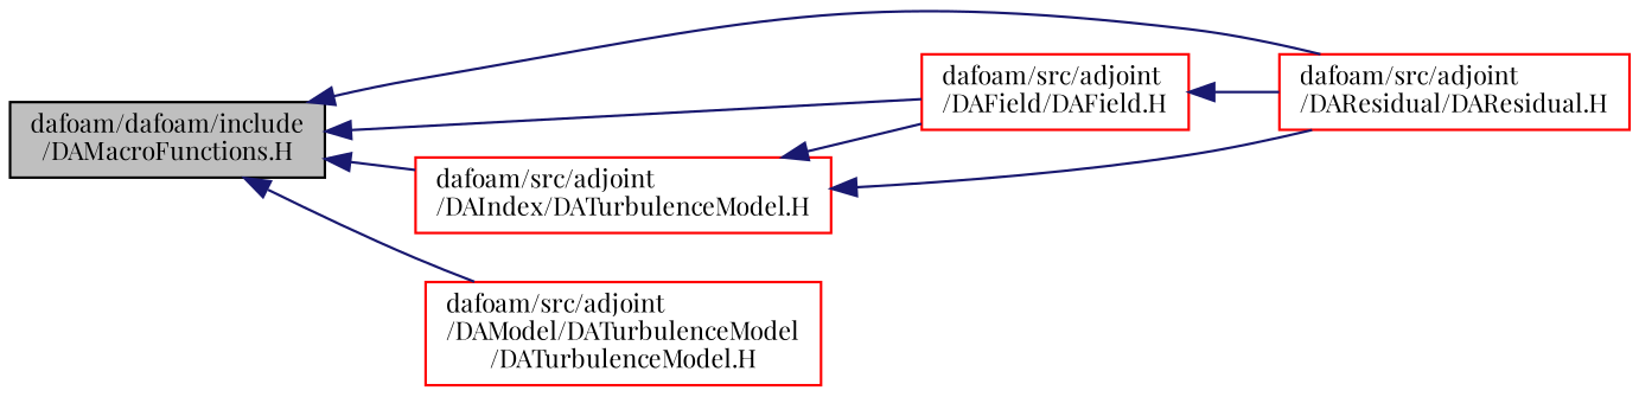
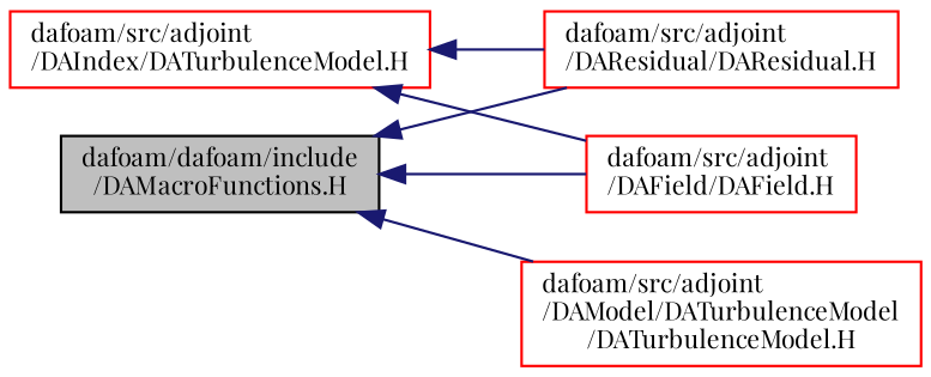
  digraph {
    fontname="Playfair Display"
    rankdir=LR
    node [color=red fontname="Playfair Display" fontsize=10 shape=record]
    edge [color=midnightblue dir=back fontname="Playfair Display" fontsize=10 labelfontname=Helvetica labelfontsize=10 style=solid]
    n1 [color=black fillcolor=grey75 fontcolor=black height=0.2 label="dafoam/dafoam/include\l/DAMacroFunctions.H" style=filled width=0.4]
    n2 [height=0.2 label="dafoam/src/adjoint\l/DAField/DAField.H" width=0.4]
    n3 [height=0.2 label="dafoam/src/adjoint\l/DAResidual/DAResidual.H" width=0.4]
    n4 [height=0.2 label="dafoam/src/adjoint\l/DAIndex/DATurbulenceModel.H" width=0.4]
    n5 [height=0.2 label="dafoam/src/adjoint\l/DAModel/DATurbulenceModel\l/DATurbulenceModel.H" width=0.4]
    n1 -> n2
    n1 -> n3
-   n1 -> n4
    n1 -> n5
-   n2 -> n3
    n4 -> n2
    n4 -> n3
  }
